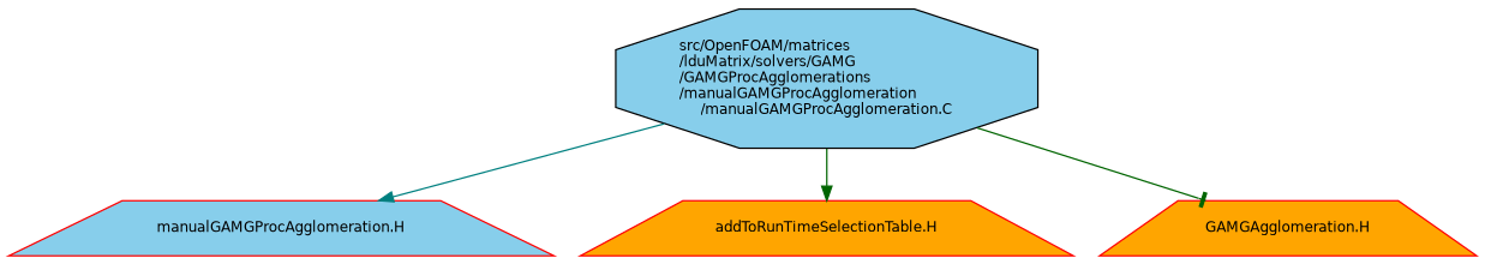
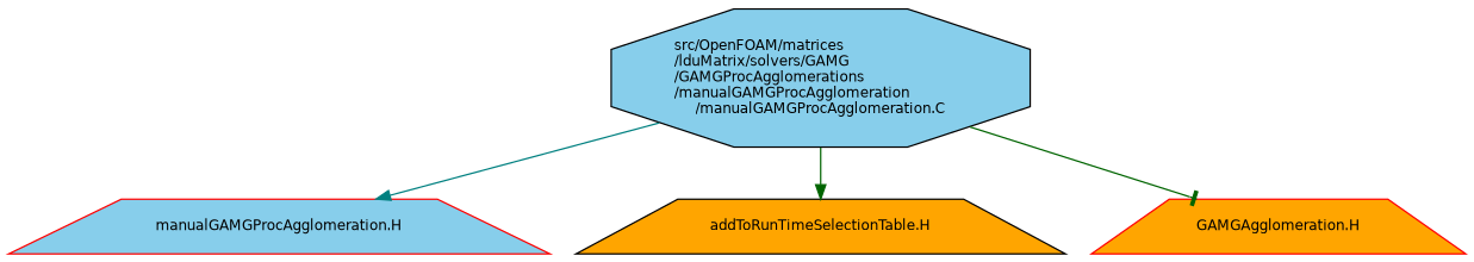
  digraph {
    node [color=black fillcolor=skyblue fontname=Helvetica fontsize=10 shape=trapezium style=filled]
    edge [color=darkgreen fontname=Helvetica fontsize=10 labelfontname=Helvetica labelfontsize=10 style=solid arrowhead=normal]
    n1 [fontcolor=black height=0.2 label="src/OpenFOAM/matrices\l/lduMatrix/solvers/GAMG\l/GAMGProcAgglomerations\l/manualGAMGProcAgglomeration\l/manualGAMGProcAgglomeration.C" shape=octagon width=0.4]
    n2 [color=red height=0.2 label="manualGAMGProcAgglomeration.H" width=0.4]
-   n3 [color=red height=0.2 label="addToRunTimeSelectionTable.H" width=0.4 fillcolor=orange]
+   n3 [height=0.2 label="addToRunTimeSelectionTable.H" width=0.4 fillcolor=orange]
    n4 [color=red height=0.2 label="GAMGAgglomeration.H" width=0.4 fillcolor=orange]
    n1 -> n2 [color=teal]
    n1 -> n3
    n1 -> n4 [arrowhead=tee]
  }
